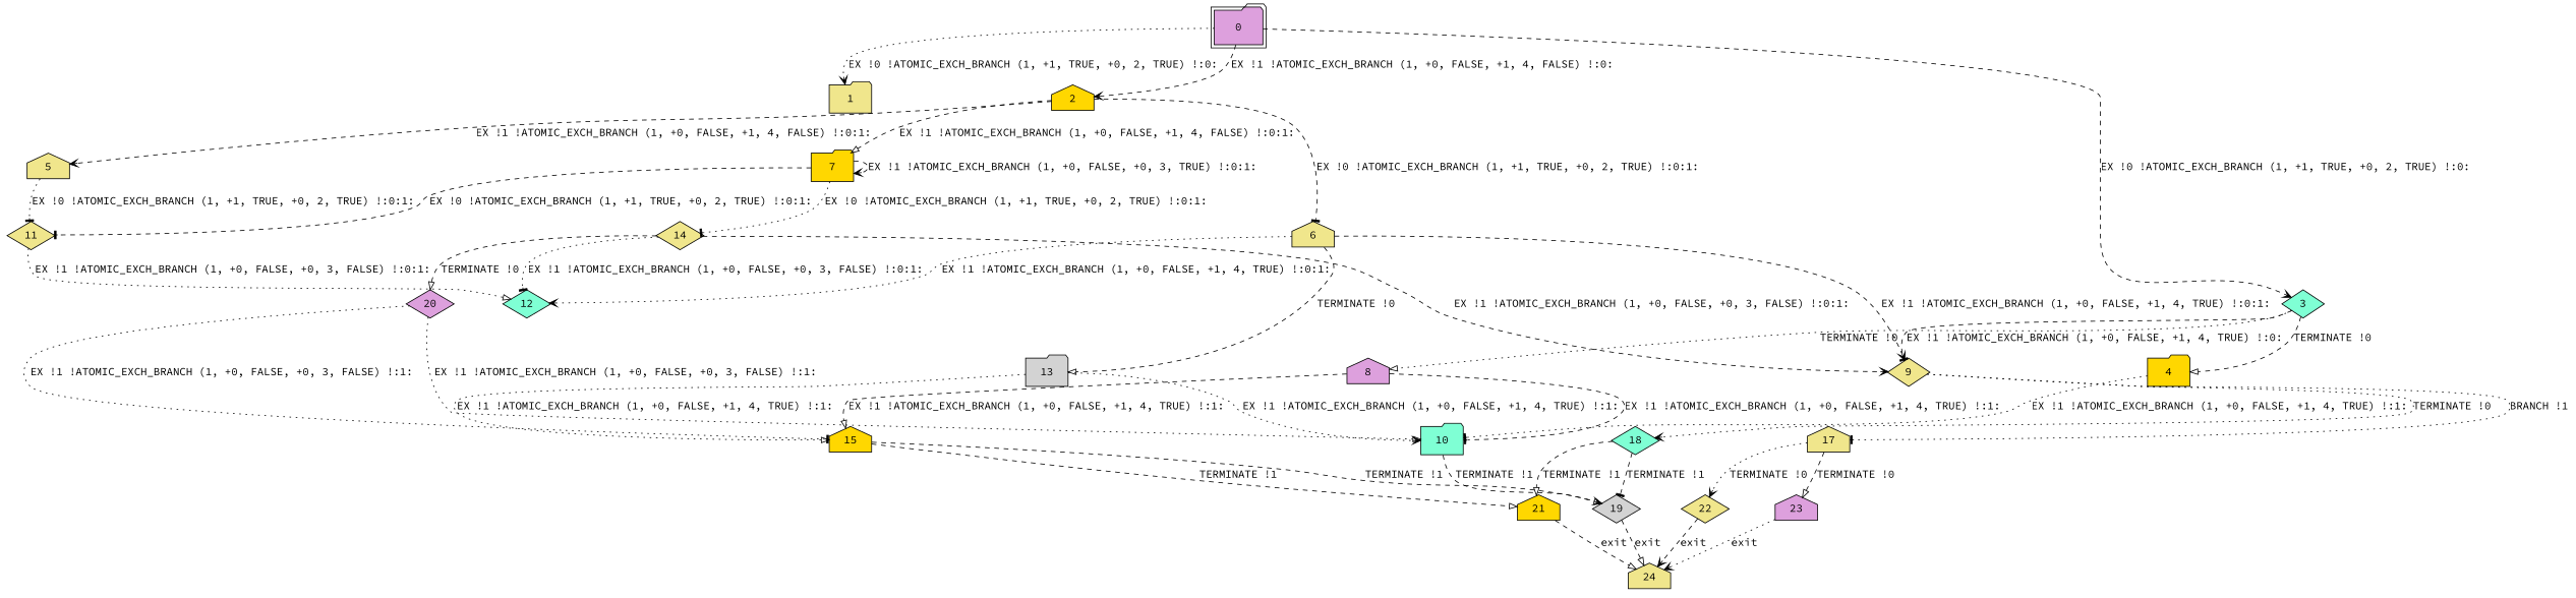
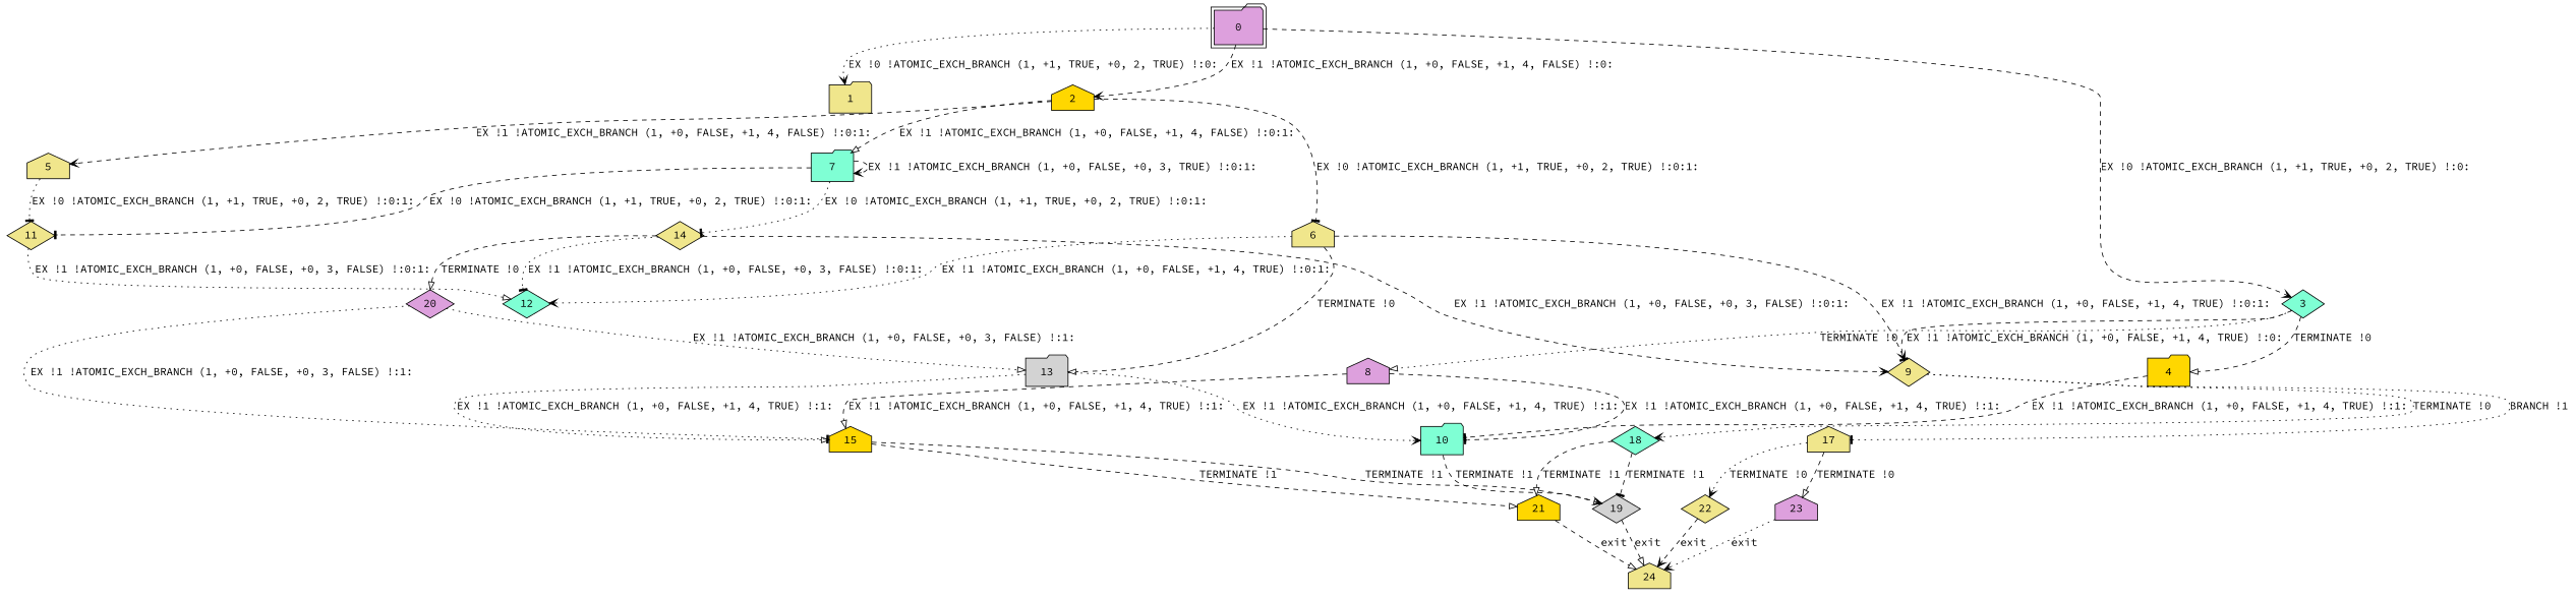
  digraph {
    fontname="Source Code Pro"
    node [fillcolor=khaki fontname="Source Code Pro" shape=house style=filled]
    edge [arrowhead=onormal fontname="Source Code Pro" style=dashed]
    0 [fillcolor=plum peripheries=2 shape=folder]
    1 [shape=folder]
    2 [fillcolor=gold]
    3 [fillcolor=aquamarine shape=diamond]
    5
    6
-   7 [fillcolor=gold shape=folder]
+   7 [fillcolor=aquamarine shape=folder]
    4 [fillcolor=gold shape=folder]
    8 [fillcolor=plum]
    9 [shape=diamond]
    10 [fillcolor=aquamarine shape=folder]
    11 [shape=diamond]
    12 [fillcolor=aquamarine shape=diamond]
    13 [fillcolor=lightgrey shape=folder]
    14 [shape=diamond]
    15 [fillcolor=gold]
    17
    18 [fillcolor=aquamarine shape=diamond]
    19 [fillcolor=lightgrey shape=diamond]
    20 [fillcolor=plum shape=diamond]
    21 [fillcolor=gold]
    22 [shape=diamond]
    23 [fillcolor=plum]
    24
    0 -> 1 [arrowhead=vee label="EX !0 !ATOMIC_EXCH_BRANCH (1, +1, TRUE, +0, 2, TRUE) !:0:" style=dotted]
    0 -> 2 [arrowhead=vee label="EX !1 !ATOMIC_EXCH_BRANCH (1, +0, FALSE, +1, 4, FALSE) !:0:"]
    0 -> 3 [arrowhead=vee label="EX !0 !ATOMIC_EXCH_BRANCH (1, +1, TRUE, +0, 2, TRUE) !:0:"]
    2 -> 5 [arrowhead=vee label="EX !1 !ATOMIC_EXCH_BRANCH (1, +0, FALSE, +1, 4, FALSE) !:0:1:"]
    2 -> 6 [arrowhead=tee label="EX !0 !ATOMIC_EXCH_BRANCH (1, +1, TRUE, +0, 2, TRUE) !:0:1:"]
    2 -> 7 [label="EX !1 !ATOMIC_EXCH_BRANCH (1, +0, FALSE, +1, 4, FALSE) !:0:1:"]
    3 -> 4 [label="TERMINATE !0"]
    3 -> 8 [label="TERMINATE !0" style=dotted]
    3 -> 9 [arrowhead=tee label="EX !1 !ATOMIC_EXCH_BRANCH (1, +0, FALSE, +1, 4, TRUE) !:0:"]
    5 -> 11 [arrowhead=tee label="EX !0 !ATOMIC_EXCH_BRANCH (1, +1, TRUE, +0, 2, TRUE) !:0:1:" style=dotted]
    6 -> 9 [arrowhead=vee label="EX !1 !ATOMIC_EXCH_BRANCH (1, +0, FALSE, +1, 4, TRUE) !:0:1:"]
    6 -> 12 [arrowhead=vee label="EX !1 !ATOMIC_EXCH_BRANCH (1, +0, FALSE, +1, 4, TRUE) !:0:1:" style=dotted]
    6 -> 13 [label="TERMINATE !0"]
    7 -> 7 [arrowhead=vee label="EX !1 !ATOMIC_EXCH_BRANCH (1, +0, FALSE, +0, 3, TRUE) !:0:1:"]
    7 -> 11 [arrowhead=tee label="EX !0 !ATOMIC_EXCH_BRANCH (1, +1, TRUE, +0, 2, TRUE) !:0:1:"]
    7 -> 14 [arrowhead=tee label="EX !0 !ATOMIC_EXCH_BRANCH (1, +1, TRUE, +0, 2, TRUE) !:0:1:" style=dotted]
-   4 -> 10 [arrowhead=tee label="EX !1 !ATOMIC_EXCH_BRANCH (1, +0, FALSE, +1, 4, TRUE) !:1:" style=dotted]
+   4 -> 10 [arrowhead=tee label="EX !1 !ATOMIC_EXCH_BRANCH (1, +0, FALSE, +1, 4, TRUE) !:1:"]
    8 -> 10 [arrowhead=tee label="EX !1 !ATOMIC_EXCH_BRANCH (1, +0, FALSE, +1, 4, TRUE) !:1:"]
    8 -> 15 [label="EX !1 !ATOMIC_EXCH_BRANCH (1, +0, FALSE, +1, 4, TRUE) !:1:"]
    9 -> 17 [arrowhead=tee label="BRANCH !1" style=dotted]
    9 -> 18 [arrowhead=vee label="TERMINATE !0" style=dotted]
    10 -> 19 [arrowhead=vee label="TERMINATE !1"]
    11 -> 12 [label="EX !1 !ATOMIC_EXCH_BRANCH (1, +0, FALSE, +0, 3, FALSE) !:0:1:" style=dotted]
    13 -> 10 [arrowhead=vee label="EX !1 !ATOMIC_EXCH_BRANCH (1, +0, FALSE, +1, 4, TRUE) !:1:" style=dotted]
    13 -> 15 [label="EX !1 !ATOMIC_EXCH_BRANCH (1, +0, FALSE, +1, 4, TRUE) !:1:" style=dotted]
    14 -> 9 [arrowhead=vee label="EX !1 !ATOMIC_EXCH_BRANCH (1, +0, FALSE, +0, 3, FALSE) !:0:1:"]
    14 -> 12 [arrowhead=tee label="EX !1 !ATOMIC_EXCH_BRANCH (1, +0, FALSE, +0, 3, FALSE) !:0:1:" style=dotted]
    14 -> 20 [label="TERMINATE !0"]
    15 -> 19 [label="TERMINATE !1"]
    15 -> 21 [label="TERMINATE !1"]
    17 -> 22 [arrowhead=vee label="TERMINATE !0" style=dotted]
    17 -> 23 [label="TERMINATE !0"]
    18 -> 19 [arrowhead=tee label="TERMINATE !1"]
    18 -> 21 [label="TERMINATE !1"]
    19 -> 24 [label=exit]
-   20 -> 10 [label="EX !1 !ATOMIC_EXCH_BRANCH (1, +0, FALSE, +0, 3, FALSE) !:1:" style=dotted]
+   20 -> 13 [label="EX !1 !ATOMIC_EXCH_BRANCH (1, +0, FALSE, +0, 3, FALSE) !:1:" style=dotted]
    20 -> 15 [arrowhead=tee label="EX !1 !ATOMIC_EXCH_BRANCH (1, +0, FALSE, +0, 3, FALSE) !:1:" style=dotted]
    21 -> 24 [label=exit]
    22 -> 24 [arrowhead=vee label=exit]
    23 -> 24 [arrowhead=vee label=exit style=dotted]
  }
